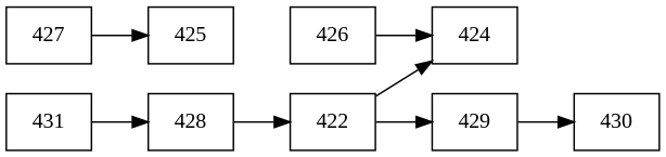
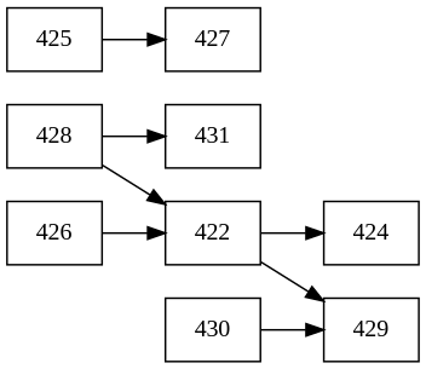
  digraph {
    fontname="Liberation Serif"
    rankdir=LR
    node [fontname="Liberation Serif" shape=record]
    edge [fontname="Liberation Serif"]
    n1 [label="{431}"]
    n2 [label="{428}"]
    n3 [label="{422}"]
    n4 [label="{426}"]
    n5 [label="{424}"]
    n6 [label="{429}"]
    n7 [label="{430}"]
    n8 [label="{427}"]
    n9 [label="{425}"]
-   n1 -> n2
+   n2 -> n1
    n2 -> n3
    n3 -> n5
    n3 -> n6
-   n4 -> n5
-   n6 -> n7
-   n8 -> n9
+   n4 -> n3
+   n7 -> n6
+   n9 -> n8
  }
